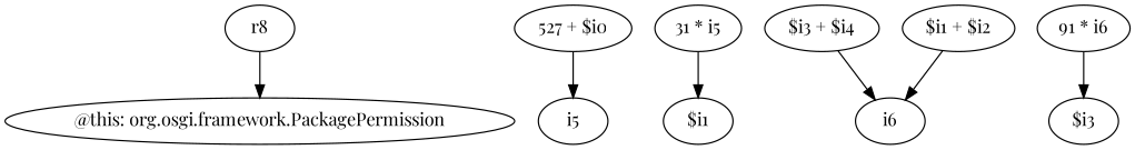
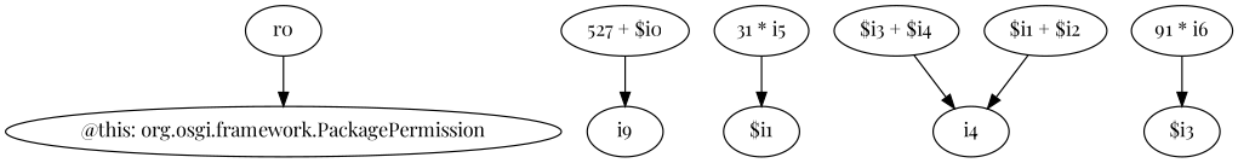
  digraph {
    fontname="Playfair Display"
    node [fontname="Playfair Display"]
    edge [fontname="Playfair Display"]
    n1 [label="@this: org.osgi.framework.PackagePermission"]
-   n2 [label=r8]
+   n2 [label=r0]
    n3 [label="527 + $i0"]
-   n4 [label=i5]
+   n4 [label=i9]
    n5 [label="31 * i5"]
    n6 [label="$i1"]
    n7 [label="$i3 + $i4"]
-   n8 [label=i6]
+   n8 [label=i4]
    n9 [label="$i1 + $i2"]
    n10 [label="91 * i6"]
    n11 [label="$i3"]
    n2 -> n1
    n3 -> n4
    n5 -> n6
    n7 -> n8
    n9 -> n8
    n10 -> n11
  }
